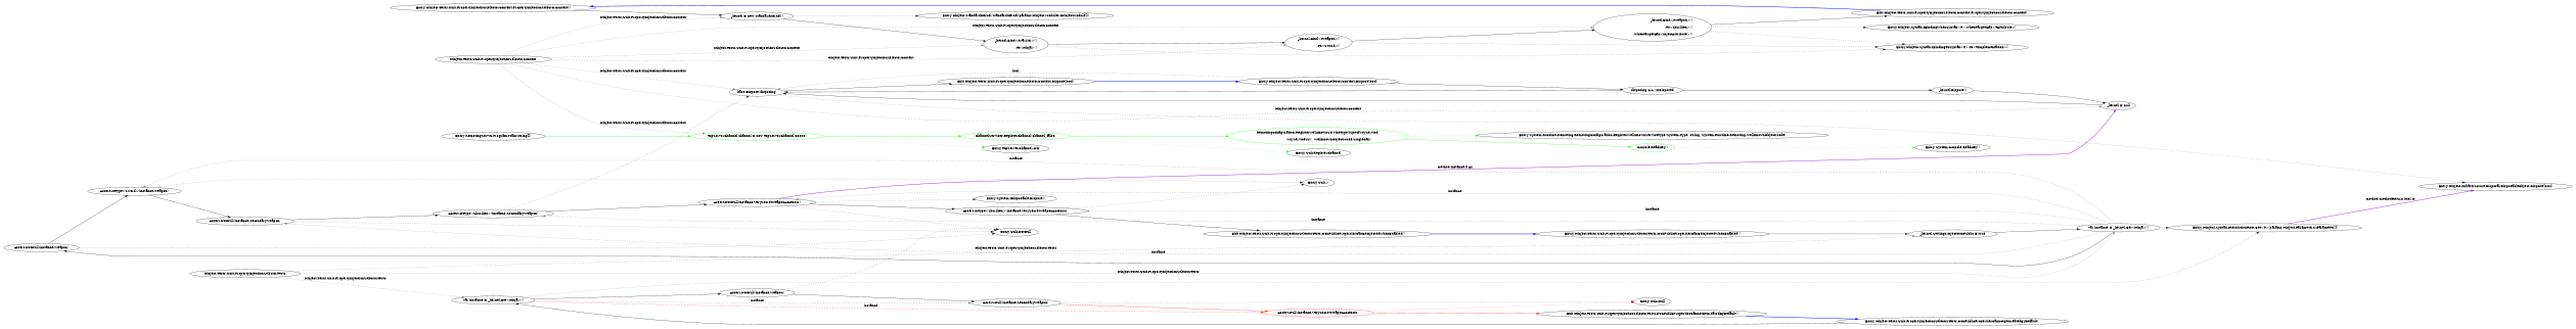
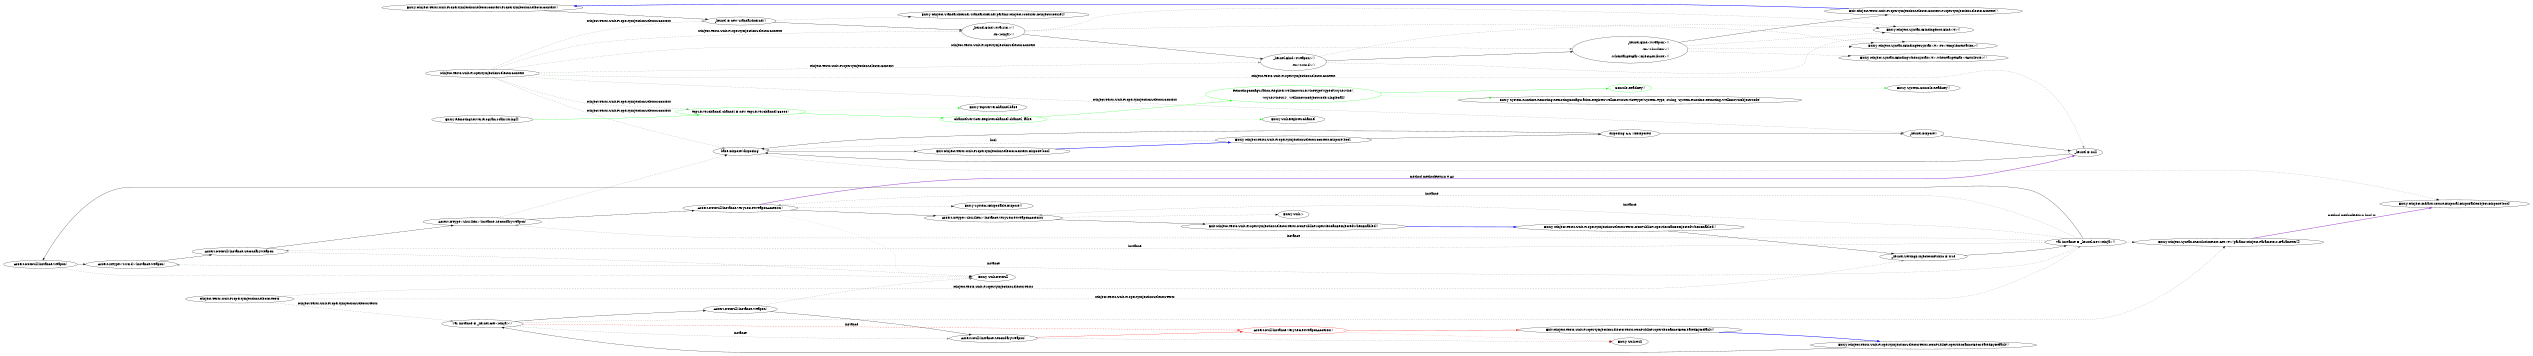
  digraph {
    rankdir=LR
    node [cluster="Ninject.Tests.Unit.PropertyInjectionSelectorTests.NonPublicPropertiesCanBeInjectedWhenEnabled()" file="InstanceReference.cs"]
    edge [style=solid]
    n1 [cluster="Ninject.Tests.Unit.PropertyInjectionSelectorContext.PropertyInjectionSelectorContext()" label="Entry Ninject.Tests.Unit.PropertyInjectionSelectorContext.PropertyInjectionSelectorContext()" span="10-10"]
    n2 [cluster="Ninject.Tests.Unit.PropertyInjectionSelectorContext.PropertyInjectionSelectorContext()" label="_kernel = new StandardKernel()" span="12-12"]
    n3 [cluster="Ninject.Tests.Unit.PropertyInjectionSelectorContext.PropertyInjectionSelectorContext()" label="_kernel.Bind<IWarrior>()\r\n                    .To<Ninja>()" span="13-14"]
    n4 [cluster="Ninject.StandardKernel.StandardKernel(params Ninject.Modules.INinjectModule[])" label="Entry Ninject.StandardKernel.StandardKernel(params Ninject.Modules.INinjectModule[])" span="36-36"]
    n5 [cluster="Ninject.Tests.Unit.PropertyInjectionSelectorContext.PropertyInjectionSelectorContext()" label="_kernel.Bind<IWeapon>()\r\n                    .To<Sword>()" span="15-16"]
+   n6 [cluster="Ninject.Syntax.IBindingRoot.Bind<T>()" label="Entry Ninject.Syntax.IBindingRoot.Bind<T>()" span="26-26"]
    n7 [cluster="Ninject.Syntax.IBindingToSyntax<T>.To<TImplementation>()" label="Entry Ninject.Syntax.IBindingToSyntax<T>.To<TImplementation>()" span="40-40"]
    n8 [cluster="Ninject.Tests.Unit.PropertyInjectionSelectorContext.PropertyInjectionSelectorContext()" label="_kernel.Bind<IWeapon>()\r\n                    .To<Shuriken>()\r\n                    .WhenTargetHas<InjectAttribute>()" span="17-19"]
    n9 [cluster="Ninject.Tests.Unit.PropertyInjectionSelectorContext.PropertyInjectionSelectorContext()" label="Exit Ninject.Tests.Unit.PropertyInjectionSelectorContext.PropertyInjectionSelectorContext()" span="10-10"]
    n10 [cluster="Ninject.Syntax.IBindingWhenSyntax<T>.WhenTargetHas<TAttribute>()" label="Entry Ninject.Syntax.IBindingWhenSyntax<T>.WhenTargetHas<TAttribute>()" span="124-124"]
    n11 [cluster="Unk.NotNull" label="Entry Unk.NotNull"]
    n12 [cluster="Unk.>" label="Entry Unk.>"]
    n13 [cluster="Ninject.Infrastructure.Disposal.DisposableObject.Dispose(bool)" label="Entry Ninject.Infrastructure.Disposal.DisposableObject.Dispose(bool)" span="37-37"]
    n14 [cluster="Ninject.Tests.Unit.PropertyInjectionSelectorContext.Dispose(bool)" label="Entry Ninject.Tests.Unit.PropertyInjectionSelectorContext.Dispose(bool)" span="22-22"]
    n15 [cluster="Ninject.Tests.Unit.PropertyInjectionSelectorContext.Dispose(bool)" label="disposing && !IsDisposed" span="24-24"]
    n16 [cluster="Ninject.Tests.Unit.PropertyInjectionSelectorContext.Dispose(bool)" label="base.Dispose(disposing)" span="29-29"]
    n17 [cluster="Ninject.Tests.Unit.PropertyInjectionSelectorContext.Dispose(bool)" label="_kernel.Dispose()" span="26-26"]
    n18 [cluster="Ninject.Tests.Unit.PropertyInjectionSelectorContext.Dispose(bool)" label="Exit Ninject.Tests.Unit.PropertyInjectionSelectorContext.Dispose(bool)" span="22-22"]
    n19 [cluster="Ninject.Tests.Unit.PropertyInjectionSelectorContext.Dispose(bool)" label="_kernel = null" span="27-27"]
    n20 [cluster="System.IDisposable.Dispose()" label="Entry System.IDisposable.Dispose()" span="0-0"]
    n21 [cluster="Unk.Null" label="Entry Unk.Null"]
    n22 [cluster="Ninject.Syntax.IResolutionRoot.Get<T>(params Ninject.Parameters.IParameter[])" label="Entry Ninject.Syntax.IResolutionRoot.Get<T>(params Ninject.Parameters.IParameter[])" span="34-34"]
    n23 [cluster="Ninject.Tests.Unit.PropertyInjectionSelectorTests.NonPublicPropertiesCannotBeCreatedByDefault()" label="Entry Ninject.Tests.Unit.PropertyInjectionSelectorTests.NonPublicPropertiesCannotBeCreatedByDefault()" span="54-54"]
    n24 [cluster="Ninject.Tests.Unit.PropertyInjectionSelectorTests.NonPublicPropertiesCannotBeCreatedByDefault()" label="var instance = _kernel.Get<Ninja>()" span="56-56"]
    n25 [cluster="Ninject.Tests.Unit.PropertyInjectionSelectorTests.NonPublicPropertiesCannotBeCreatedByDefault()" label="Assert.NotNull(instance.Weapon)" span="58-58"]
    n26 [cluster="Ninject.Tests.Unit.PropertyInjectionSelectorTests.NonPublicPropertiesCannotBeCreatedByDefault()" label="Assert.Null(instance.SecondaryWeapon)" span="59-59"]
    n27 [cluster="Ninject.Tests.Unit.PropertyInjectionSelectorTests.NonPublicPropertiesCannotBeCreatedByDefault()" color=red community=0 label="Assert.Null(instance.VerySecretWeaponAccessor)" span="60-60"]
    n28 [cluster="Ninject.Tests.Unit.PropertyInjectionSelectorTests.NonPublicPropertiesCannotBeCreatedByDefault()" label="Exit Ninject.Tests.Unit.PropertyInjectionSelectorTests.NonPublicPropertiesCannotBeCreatedByDefault()" span="54-54"]
    n29 [label="Entry Ninject.Tests.Unit.PropertyInjectionSelectorTests.NonPublicPropertiesCanBeInjectedWhenEnabled()" span="37-37"]
    n30 [label="_kernel.Settings.InjectNonPublic = true" span="39-39"]
    n31 [label="var instance = _kernel.Get<Ninja>()" span="40-40"]
    n32 [label="Assert.NotNull(instance.Weapon)" span="42-42"]
    n33 [label="Assert.IsType<Sword>(instance.Weapon)" span="43-43"]
    n34 [label="Assert.NotNull(instance.SecondaryWeapon)" span="45-45"]
    n35 [label="Assert.IsType<Shuriken>(instance.SecondaryWeapon)" span="46-46"]
    n36 [label="Assert.NotNull(instance.VerySecretWeaponAccessor)" span="48-48"]
    n37 [label="Assert.IsType<Shuriken>(instance.VerySecretWeaponAccessor)" span="49-49"]
    n38 [label="Exit Ninject.Tests.Unit.PropertyInjectionSelectorTests.NonPublicPropertiesCanBeInjectedWhenEnabled()" span="37-37"]
    n39 [label="Ninject.Tests.Unit.PropertyInjectionSelectorContext" cluster=""]
    n40 [cluster="RemotingServer.Program.Main(string[])" color=green community=0 file="Program.cs" label="TcpServerChannel channel = new TcpServerChannel(33000)" span="15-15"]
    n41 [label="Ninject.Tests.Unit.PropertyInjectionSelectorTests" cluster=""]
    n42 [cluster="System.Console.ReadKey()" file="Program.cs" label="Entry System.Console.ReadKey()" span="0-0"]
    n43 [cluster="RemotingServer.Program.Main(string[])" file="Program.cs" label="Entry RemotingServer.Program.Main(string[])" span="13-13"]
    n44 [cluster="RemotingServer.Program.Main(string[])" color=green community=0 file="Program.cs" label="ChannelServices.RegisterChannel(channel, false)" span="16-16"]
-   n45 [cluster="TcpServerChannel.cstr" file="Program.cs" label="Entry TcpServerChannel.cstr"]
+   n45 [cluster="TcpServerChannel.cstr" file="Program.cs" label="Entry TcpServerChannel.base"]
    n46 [cluster="RemotingServer.Program.Main(string[])" color=green community=1 file="Program.cs" label="RemotingConfiguration.RegisterWellKnownServiceType(typeof(MyService),\r\n                    ''MyServiceUri'', WellKnownObjectMode.SingleCall)" span="17-18"]
    n47 [cluster="Unk.RegisterChannel" file="Program.cs" label="Entry Unk.RegisterChannel"]
    n48 [cluster="RemotingServer.Program.Main(string[])" color=green community=0 file="Program.cs" label="Console.ReadKey()" span="19-19"]
    n49 [cluster="System.Runtime.Remoting.RemotingConfiguration.RegisterWellKnownServiceType(System.Type, string, System.Runtime.Remoting.WellKnownObjectMode)" file="Program.cs" label="Entry System.Runtime.Remoting.RemotingConfiguration.RegisterWellKnownServiceType(System.Type, string, System.Runtime.Remoting.WellKnownObjectMode)" span="0-0"]
    n1 -> n2
    n2 -> n3
    n2 -> n4 [style=dotted]
    n3 -> n5
+   n3 -> n6 [style=dotted]
    n3 -> n7 [style=dotted]
+   n5 -> n6 [style=dotted]
    n5 -> n7 [style=dotted]
    n5 -> n8
+   n8 -> n6 [style=dotted]
    n8 -> n7 [style=dotted]
    n8 -> n9
    n8 -> n10 [style=dotted]
    n9 -> n1 [color=blue style=bold]
    n14 -> n15
    n14 -> n16 [color=darkseagreen4 label=bool style=dashed]
    n15 -> n16
    n15 -> n17
    n16 -> n13 [style=dotted]
    n16 -> n18
    n17 -> n19
    n18 -> n14 [color=blue style=bold]
    n19 -> n16
    n22 -> n13 [color=darkorchid label="method methodReturn bool Is" style=bold]
    n23 -> n24
    n24 -> n22 [style=dotted]
    n24 -> n25
    n24 -> n26 [color=darkseagreen4 label=instance style=dashed]
    n24 -> n27 [color=red label=instance style=dashed]
    n25 -> n11 [style=dotted]
    n25 -> n26
    n26 -> n21 [style=dotted]
    n26 -> n27 [color=red]
    n27 -> n21 [color=red style=dotted]
    n27 -> n28 [color=red]
    n28 -> n23 [color=blue style=bold]
    n29 -> n30
    n30 -> n31
    n31 -> n22 [style=dotted]
    n31 -> n32
    n31 -> n33 [color=darkseagreen4 label=instance style=dashed]
    n31 -> n34 [color=darkseagreen4 label=instance style=dashed]
    n31 -> n35 [color=darkseagreen4 label=instance style=dashed]
    n31 -> n36 [color=darkseagreen4 label=instance style=dashed]
    n31 -> n37 [color=darkseagreen4 label=instance style=dashed]
    n32 -> n11 [style=dotted]
    n32 -> n33
-   n33 -> n12 [style=dotted]
    n33 -> n34
    n34 -> n11 [style=dotted]
    n34 -> n35
    n35 -> n16 [style=dotted]
    n35 -> n36
-   n36 -> n11 [style=dotted]
-   n36 -> n19 [color=darkorchid label="method instance T As" style=bold]
+   n36 -> n11 [style=dotted color=darkseagreen4]
+   n36 -> n19 [color=darkorchid label="method methodReturn T As" style=bold]
    n36 -> n20 [style=dotted]
    n36 -> n37
    n37 -> n12 [style=dotted]
    n37 -> n38
    n38 -> n29 [color=blue style=bold]
    n39 -> n2 [color=darkseagreen4 label="Ninject.Tests.Unit.PropertyInjectionSelectorContext" style=dashed]
    n39 -> n3 [color=darkseagreen4 label="Ninject.Tests.Unit.PropertyInjectionSelectorContext" style=dashed]
    n39 -> n5 [color=darkseagreen4 label="Ninject.Tests.Unit.PropertyInjectionSelectorContext" style=dashed]
    n39 -> n8 [color=darkseagreen4 label="Ninject.Tests.Unit.PropertyInjectionSelectorContext" style=dashed]
    n39 -> n16 [color=darkseagreen4 label="Ninject.Tests.Unit.PropertyInjectionSelectorContext" style=dashed]
+   n39 -> n17 [color=darkseagreen4 label="Ninject.Tests.Unit.PropertyInjectionSelectorContext" style=dashed]
    n39 -> n19 [color=darkseagreen4 label="Ninject.Tests.Unit.PropertyInjectionSelectorContext" style=dashed]
    n39 -> n40 [color=darkseagreen4 label="Ninject.Tests.Unit.PropertyInjectionSelectorContext" style=dashed]
    n40 -> n44 [color=green]
    n40 -> n45 [color=green style=dotted]
    n41 -> n24 [color=darkseagreen4 label="Ninject.Tests.Unit.PropertyInjectionSelectorTests" style=dashed]
    n41 -> n30 [color=darkseagreen4 label="Ninject.Tests.Unit.PropertyInjectionSelectorTests" style=dashed]
    n41 -> n31 [color=darkseagreen4 label="Ninject.Tests.Unit.PropertyInjectionSelectorTests" style=dashed]
    n43 -> n40 [color=green]
    n44 -> n46 [color=green]
    n44 -> n47 [color=green style=dotted]
    n46 -> n48 [color=green]
    n46 -> n49 [color=green style=dotted]
    n48 -> n42 [color=green style=dotted]
  }
